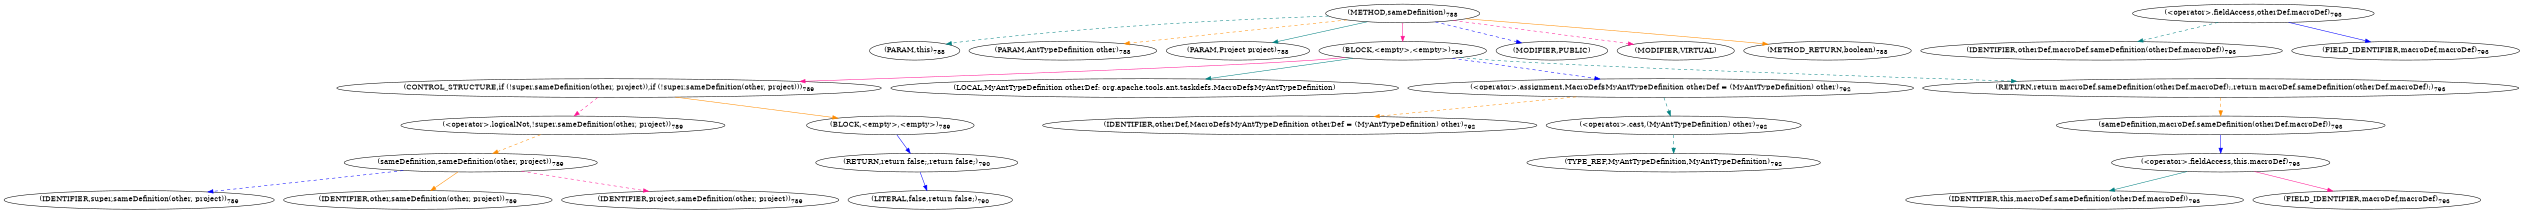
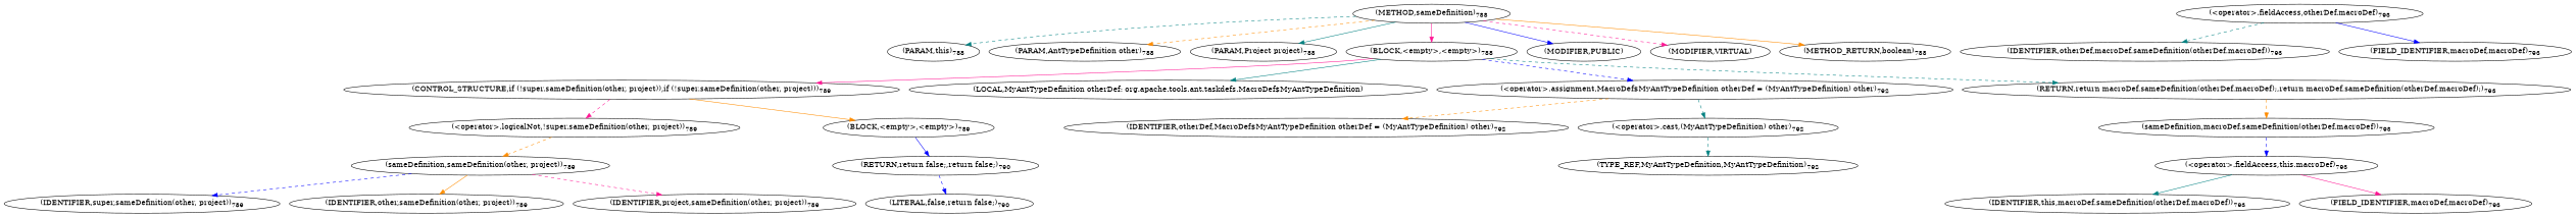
  digraph {
    edge [color=teal style=dashed]
    n1 [label=<(METHOD,sameDefinition)<SUB>788</SUB>>]
    n2 [label=<(PARAM,this)<SUB>788</SUB>>]
    n3 [label=<(PARAM,AntTypeDefinition other)<SUB>788</SUB>>]
    n4 [label=<(PARAM,Project project)<SUB>788</SUB>>]
    n5 [label=<(BLOCK,&lt;empty&gt;,&lt;empty&gt;)<SUB>788</SUB>>]
    n6 [label=<(MODIFIER,PUBLIC)>]
    n7 [label=<(MODIFIER,VIRTUAL)>]
    n8 [label=<(METHOD_RETURN,boolean)<SUB>788</SUB>>]
    n9 [label=<(CONTROL_STRUCTURE,if (!super.sameDefinition(other, project)),if (!super.sameDefinition(other, project)))<SUB>789</SUB>>]
    n10 [label=<(LOCAL,MyAntTypeDefinition otherDef: org.apache.tools.ant.taskdefs.MacroDef$MyAntTypeDefinition)>]
    n11 [label=<(&lt;operator&gt;.assignment,MacroDef$MyAntTypeDefinition otherDef = (MyAntTypeDefinition) other)<SUB>792</SUB>>]
    n12 [label=<(RETURN,return macroDef.sameDefinition(otherDef.macroDef);,return macroDef.sameDefinition(otherDef.macroDef);)<SUB>793</SUB>>]
    n13 [label=<(&lt;operator&gt;.logicalNot,!super.sameDefinition(other, project))<SUB>789</SUB>>]
    n14 [label=<(BLOCK,&lt;empty&gt;,&lt;empty&gt;)<SUB>789</SUB>>]
    n15 [label=<(IDENTIFIER,otherDef,MacroDef$MyAntTypeDefinition otherDef = (MyAntTypeDefinition) other)<SUB>792</SUB>>]
    n16 [label=<(&lt;operator&gt;.cast,(MyAntTypeDefinition) other)<SUB>792</SUB>>]
    n17 [label=<(sameDefinition,macroDef.sameDefinition(otherDef.macroDef))<SUB>793</SUB>>]
    n18 [label=<(sameDefinition,sameDefinition(other, project))<SUB>789</SUB>>]
    n19 [label=<(RETURN,return false;,return false;)<SUB>790</SUB>>]
    n20 [label=<(IDENTIFIER,super,sameDefinition(other, project))<SUB>789</SUB>>]
    n21 [label=<(IDENTIFIER,other,sameDefinition(other, project))<SUB>789</SUB>>]
    n22 [label=<(IDENTIFIER,project,sameDefinition(other, project))<SUB>789</SUB>>]
    n23 [label=<(LITERAL,false,return false;)<SUB>790</SUB>>]
    n24 [label=<(TYPE_REF,MyAntTypeDefinition,MyAntTypeDefinition)<SUB>792</SUB>>]
    n25 [label=<(&lt;operator&gt;.fieldAccess,this.macroDef)<SUB>793</SUB>>]
    n26 [label=<(IDENTIFIER,this,macroDef.sameDefinition(otherDef.macroDef))<SUB>793</SUB>>]
    n27 [label=<(FIELD_IDENTIFIER,macroDef,macroDef)<SUB>793</SUB>>]
    n28 [label=<(&lt;operator&gt;.fieldAccess,otherDef.macroDef)<SUB>793</SUB>>]
    n29 [label=<(IDENTIFIER,otherDef,macroDef.sameDefinition(otherDef.macroDef))<SUB>793</SUB>>]
    n30 [label=<(FIELD_IDENTIFIER,macroDef,macroDef)<SUB>793</SUB>>]
    n1 -> n2
    n1 -> n3 [color=darkorange]
    n1 -> n4 [style=solid]
    n1 -> n5 [color=deeppink style=solid]
-   n1 -> n6 [color=blue]
+   n1 -> n6 [color=blue style=solid]
    n1 -> n7 [color=deeppink]
    n1 -> n8 [color=darkorange style=solid]
    n5 -> n9 [color=deeppink style=solid]
    n5 -> n10 [style=solid]
    n5 -> n11 [color=blue]
    n5 -> n12
    n9 -> n13 [color=deeppink]
    n9 -> n14 [color=darkorange style=solid]
    n11 -> n15 [color=darkorange]
    n11 -> n16
    n12 -> n17 [color=darkorange]
    n13 -> n18 [color=darkorange]
    n14 -> n19 [color=blue style=solid]
    n16 -> n24
-   n17 -> n25 [color=blue style=solid]
+   n17 -> n25 [color=blue]
    n18 -> n20 [color=blue]
    n18 -> n21 [color=darkorange style=solid]
    n18 -> n22 [color=deeppink]
-   n19 -> n23 [color=blue style=solid]
+   n19 -> n23 [color=blue]
    n25 -> n26 [style=solid]
    n25 -> n27 [color=deeppink style=solid]
    n28 -> n29
    n28 -> n30 [color=blue style=solid]
  }
